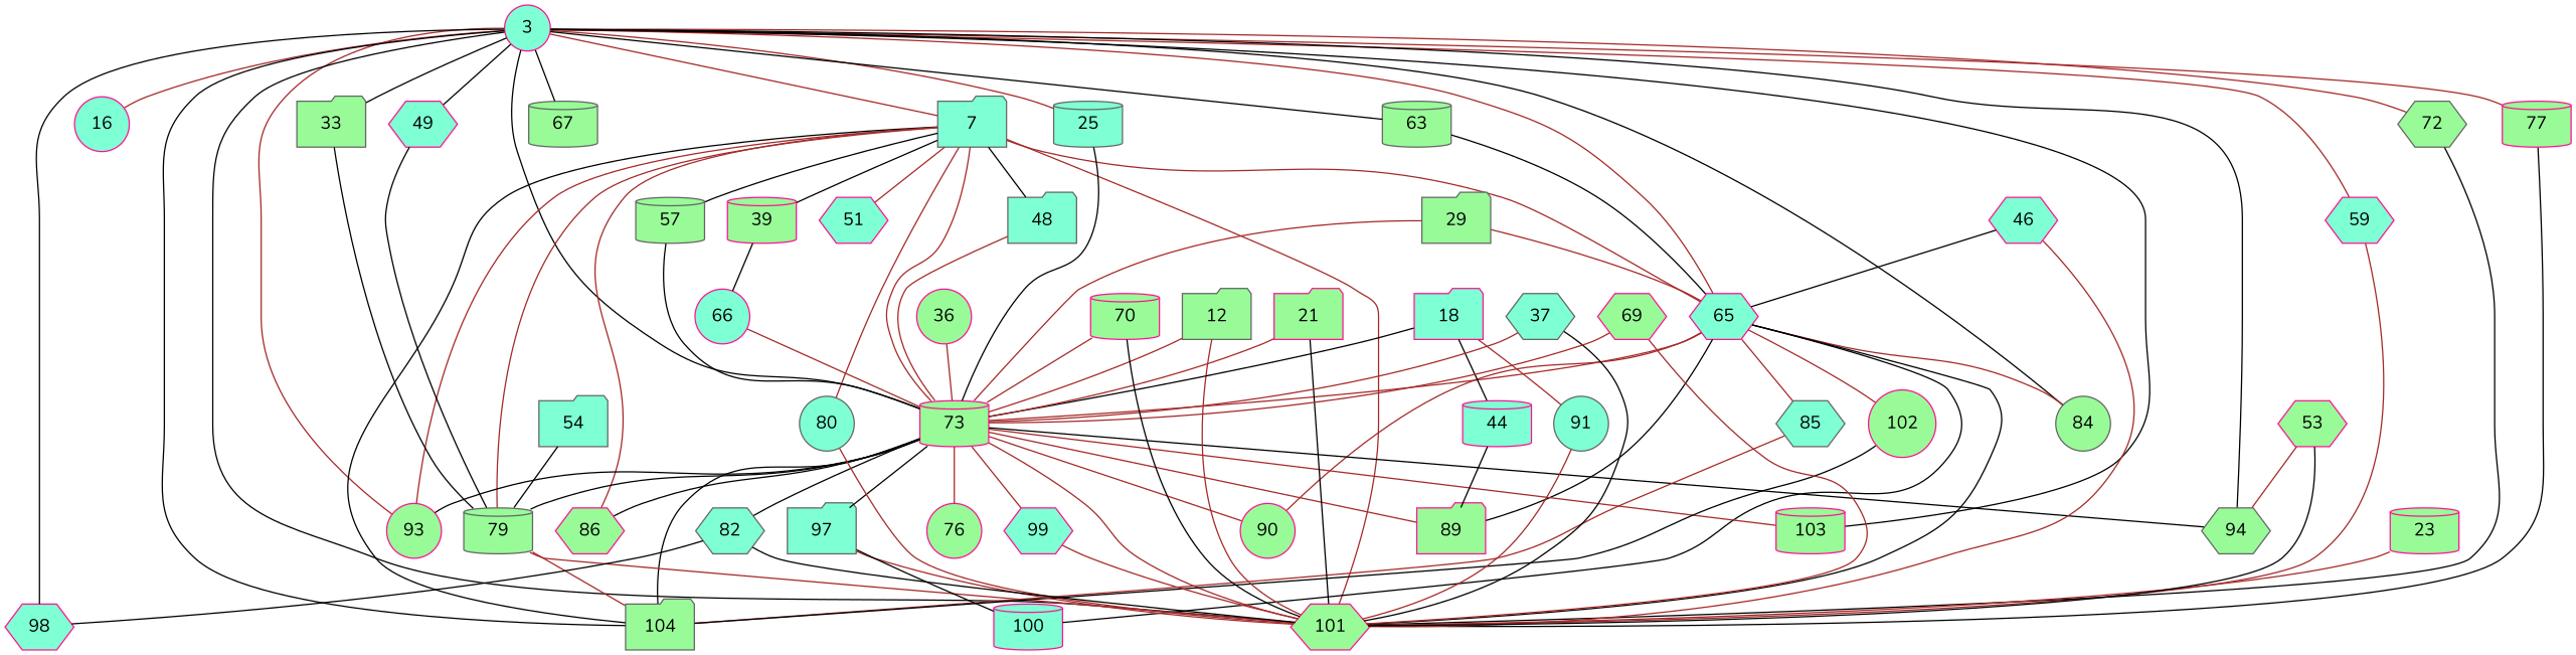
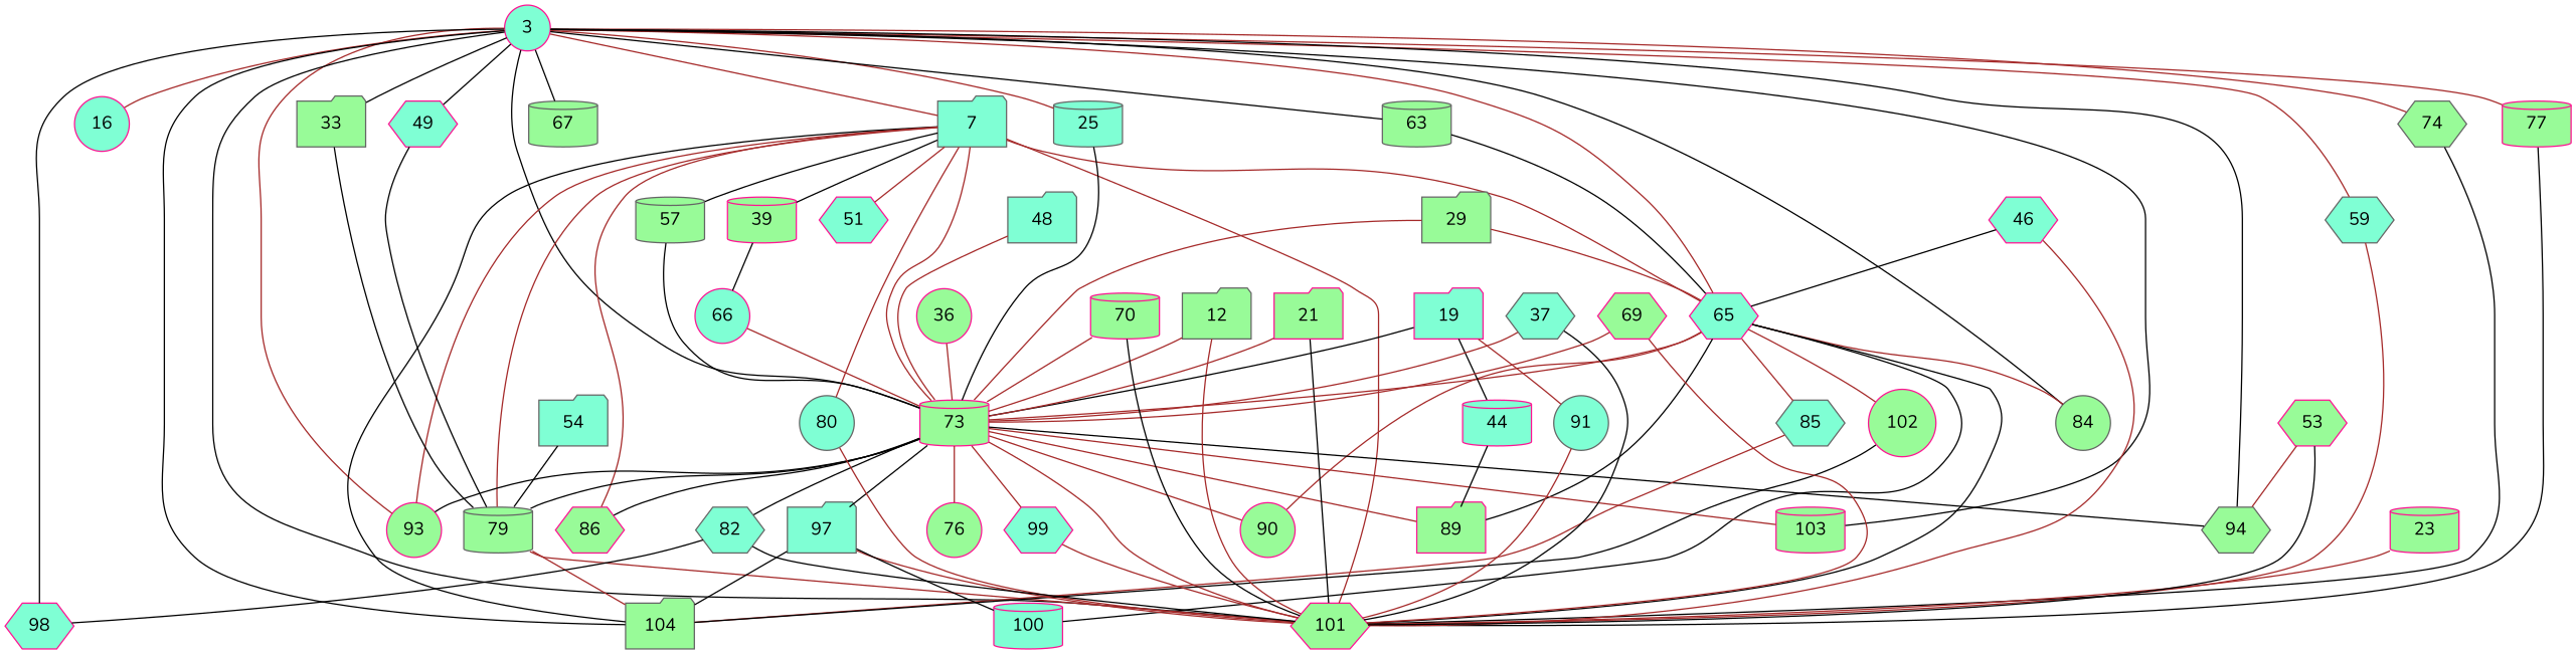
  graph {
    fontname=Nunito
    node [color=deeppink fillcolor=palegreen fontname=Nunito shape=hexagon style=filled]
    edge [color=brown fontname=Nunito]
    3 [fillcolor=aquamarine shape=circle super="+2"]
    7 [color=gray40 fillcolor=aquamarine shape=folder super="+1"]
    16 [fillcolor=aquamarine shape=circle]
    25 [color=gray40 fillcolor=aquamarine shape=cylinder]
    33 [color=gray40 shape=folder]
    49 [fillcolor=aquamarine super="+41"]
-   59 [fillcolor=aquamarine]
+   59 [color=gray40 fillcolor=aquamarine]
    63 [color=gray40 shape=cylinder]
    65 [fillcolor=aquamarine super="+55+6"]
    67 [color=gray40 shape=cylinder super="+20"]
    73 [shape=cylinder super="+56+61+71+8"]
-   74 [color=gray40 label=72]
+   74 [color=gray40]
    77 [shape=cylinder]
    84 [color=gray40 shape=circle]
    93 [shape=circle super="+75"]
    94 [color=gray40 super="+17+81"]
    98 [fillcolor=aquamarine super="+96+62"]
    101 [super="+87+72+52+92"]
    103 [shape=cylinder]
    104 [color=gray40 shape=folder super="+88+95+28"]
    39 [shape=cylinder]
    48 [color=gray40 fillcolor=aquamarine shape=folder]
    51 [fillcolor=aquamarine]
    57 [color=gray40 shape=cylinder]
    79 [color=gray40 shape=cylinder super="+78+60+42"]
    80 [color=gray40 fillcolor=aquamarine shape=circle]
    86
    89 [shape=folder super="+13"]
    85 [color=gray40 fillcolor=aquamarine]
    90 [shape=circle super="+31"]
    100 [fillcolor=aquamarine shape=cylinder]
    102 [shape=circle]
    97 [color=gray40 fillcolor=aquamarine shape=folder super="+34+47"]
    76 [shape=circle]
    82 [color=gray40 fillcolor=aquamarine super="+68"]
    99 [fillcolor=aquamarine]
    66 [fillcolor=aquamarine shape=circle]
    12 [color=gray40 shape=folder]
-   19 [fillcolor=aquamarine shape=folder super="+18" label=18]
+   19 [fillcolor=aquamarine shape=folder super="+18"]
    44 [fillcolor=aquamarine shape=cylinder]
    91 [color=gray40 fillcolor=aquamarine shape=circle]
    21 [shape=folder]
    23 [shape=cylinder]
    29 [color=gray40 shape=folder]
    36 [shape=circle]
    37 [color=gray40 fillcolor=aquamarine]
    46 [fillcolor=aquamarine]
    53
    54 [color=gray40 fillcolor=aquamarine shape=folder]
    69
    70 [shape=cylinder super="+45"]
    3 -- 7 [weight=4]
    3 -- 16
    3 -- 25
    3 -- 33 [color=black]
    3 -- 49 [color=black weight=2]
    3 -- 59
    3 -- 63 [color=black]
    3 -- 65 [weight=5]
    3 -- 67 [color=black weight=2]
    3 -- 73 [color=black weight=4]
    3 -- 74
    3 -- 77
    3 -- 84 [color=black]
    3 -- 93
    3 -- 94 [color=black weight=2]
    3 -- 98 [color=black weight=3]
    3 -- 101 [color=black weight=7]
    3 -- 103 [color=black]
    3 -- 104 [color=black]
    7 -- 65 [weight=5]
    7 -- 73 [weight=5]
    7 -- 93
    7 -- 101 [weight=9]
    7 -- 104 [color=black]
    7 -- 39 [color=black weight=2]
-   7 -- 48 [color=black]
    7 -- 51
    7 -- 57 [color=black]
    7 -- 79 [weight=4]
    7 -- 80
    7 -- 86
    25 -- 73 [color=black]
    33 -- 79 [color=black]
    49 -- 79 [color=black]
    59 -- 101
    63 -- 65 [color=black]
    65 -- 73 [weight=4]
    65 -- 84
    65 -- 101 [color=black weight=4]
    65 -- 89 [color=black]
    65 -- 85
    65 -- 90 [weight=2]
    65 -- 100 [color=black]
    65 -- 102
    73 -- 93 [color=black]
    73 -- 94 [color=black weight=3]
    73 -- 101 [weight=7]
    73 -- 103
-   73 -- 104 [color=black weight=2]
+   97 -- 104 [color=black weight=2]
    73 -- 79 [color=black weight=6]
    73 -- 86 [color=black]
    73 -- 89 [weight=2]
    73 -- 90
    73 -- 97 [color=black weight=4]
    73 -- 76
    73 -- 82 [color=black weight=2]
    73 -- 99
    74 -- 101 [color=black]
    77 -- 101 [color=black]
    39 -- 66 [color=black]
    48 -- 73
    57 -- 73 [color=black]
    79 -- 101
    79 -- 104
    80 -- 101
    85 -- 104
    102 -- 104 [color=black]
    97 -- 101 [weight=2]
    97 -- 100 [color=black]
    82 -- 98 [color=black]
    82 -- 101 [color=black]
    99 -- 101
    66 -- 73
    12 -- 73
    12 -- 101
    19 -- 73 [color=black weight=3]
    19 -- 44 [color=black]
    19 -- 91
    44 -- 89 [color=black]
    91 -- 101
    21 -- 73
    21 -- 101 [color=black weight=2]
    23 -- 101 [weight=2]
    29 -- 65
    29 -- 73
    36 -- 73 [weight=2]
    37 -- 73
    37 -- 101 [color=black]
    46 -- 65 [color=black]
    46 -- 101
    53 -- 94
    53 -- 101 [color=black]
    54 -- 79 [color=black weight=2]
    69 -- 73
    69 -- 101
    70 -- 73 [weight=2]
    70 -- 101 [color=black]
  }
